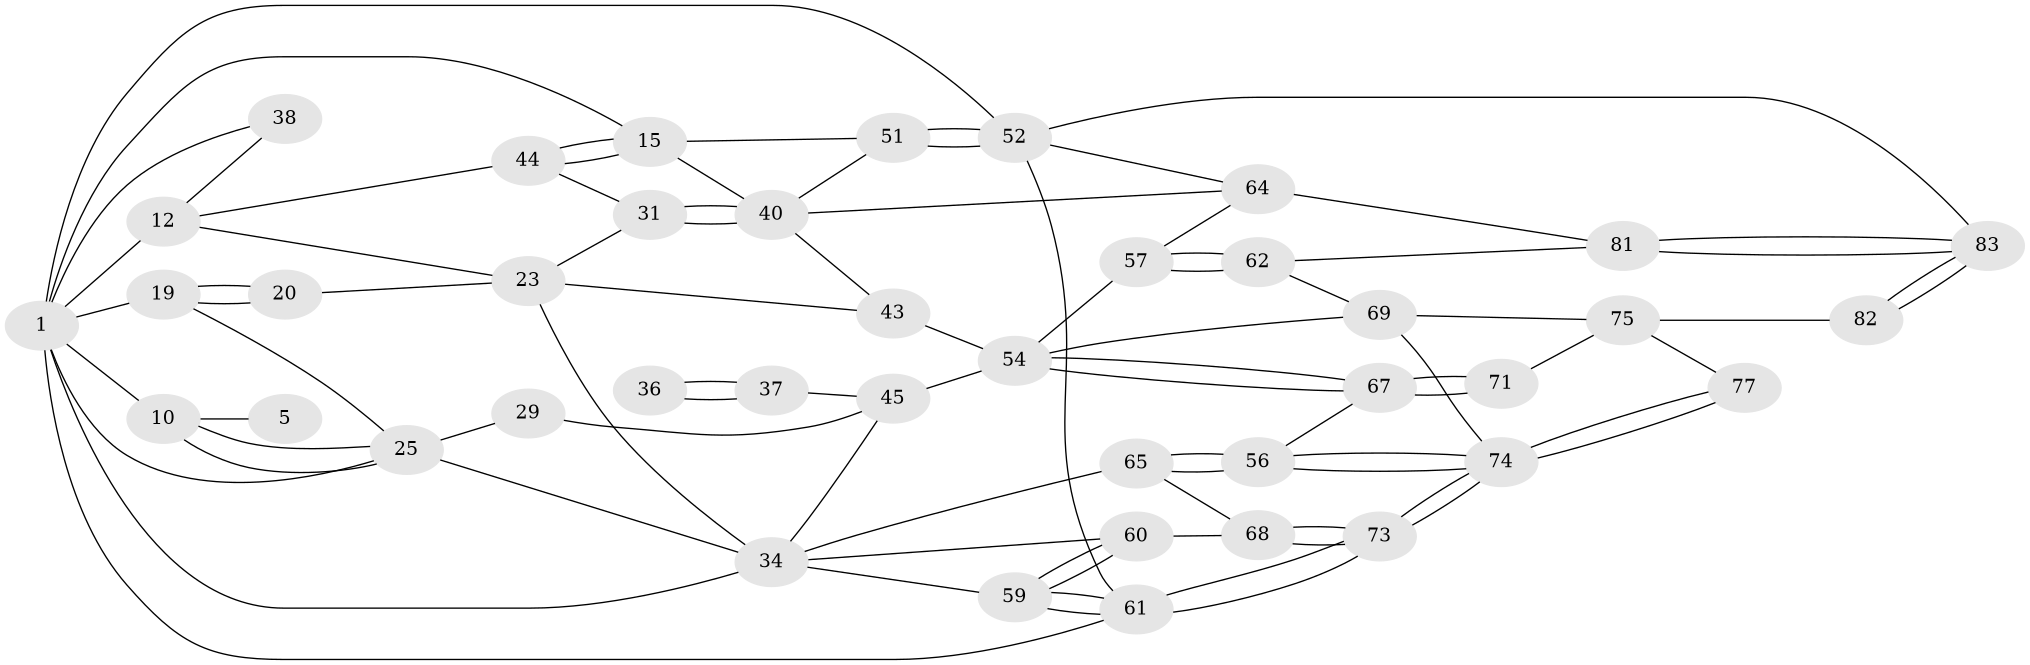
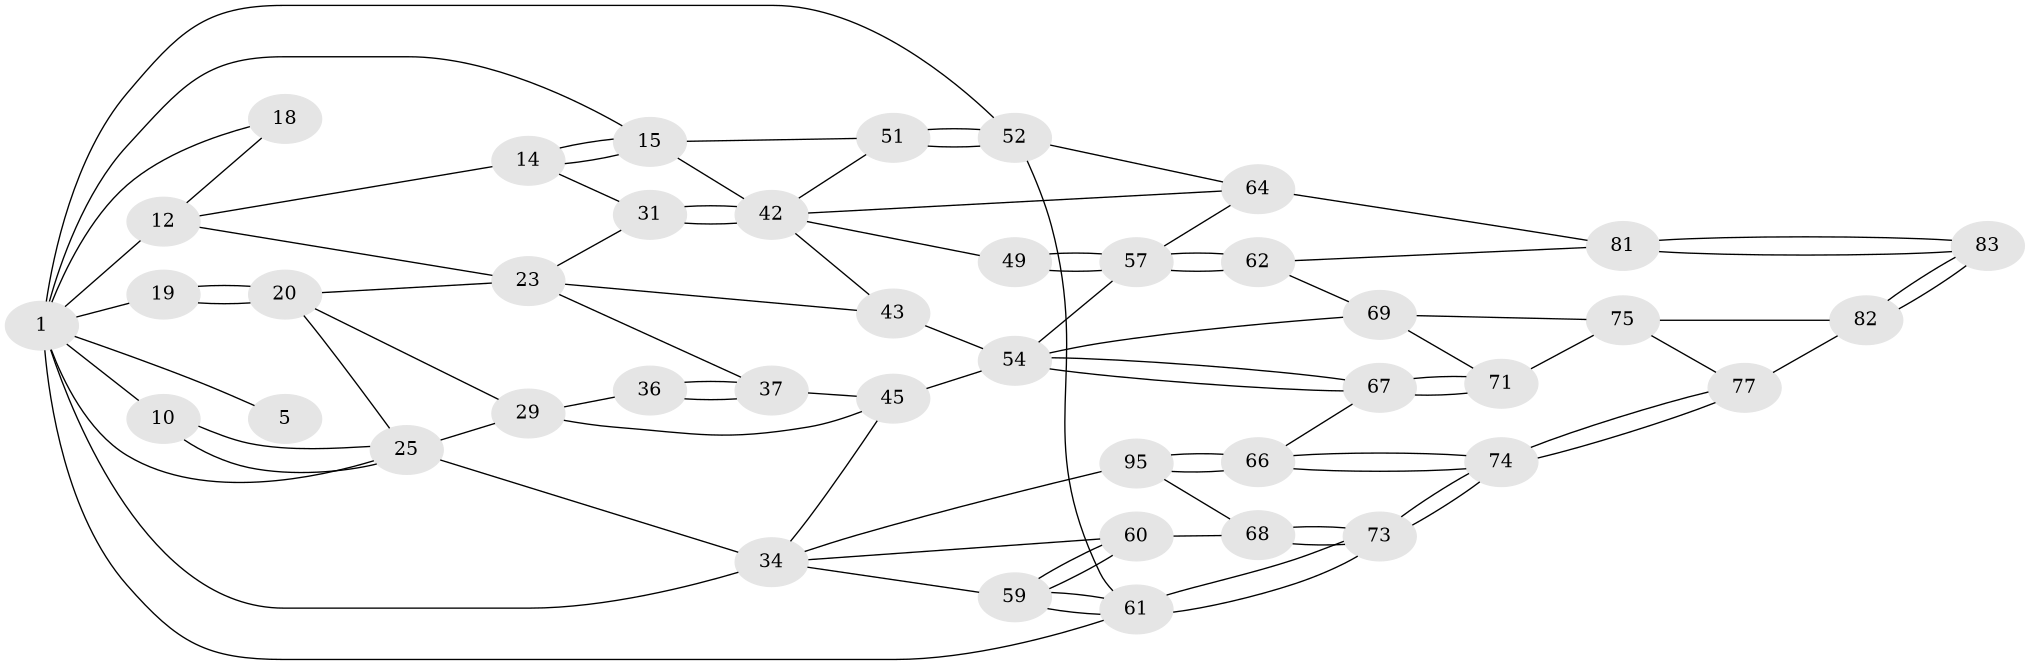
  graph {
    rankdir=LR
    node [color=gray90 style=filled]
    1 [super="+2+6"]
    5
    10
    12 [super="+16+13"]
    15 [super="+42"]
-   18 [label=38]
+   18
    19
    25 [super="+26"]
    34 [super="+35+47"]
    52 [super="+80+53"]
    61
-   14 [label=44]
+   14
    23 [super="+38+24"]
-   40 [super="+44+41"]
+   40 [super="+44+41" label=42]
    51
    20 [super="+21"]
    29 [super="+30+33"]
    45 [super="+46"]
    59
    60
-   65
+   65 [label=95]
    64 [super="+79"]
    83
    73
    31
    37
    43
+   49
    36
    54 [super="+55"]
    68
-   66 [label=56]
+   66
    57
    81
    67
    69 [super="+70+72"]
    62 [super="+63"]
    71
    75 [super="+78+76"]
    74
    77
    82
-   10 -- 5 [weight=2]
+   1 -- 5 [weight=2]
    1 -- 10 [weight=2]
    1 -- 12 [weight=2]
    1 -- 15
    1 -- 18 [weight=2]
    1 -- 19
    1 -- 25
    1 -- 34
    1 -- 52
    1 -- 61
    10 -- 25
    10 -- 25
    12 -- 18
    12 -- 14
    12 -- 23
    15 -- 40
    15 -- 51
-   19 -- 25
+   20 -- 25
    19 -- 20
    19 -- 20
    25 -- 34
    25 -- 29 [weight=2]
    34 -- 45
    34 -- 59
    34 -- 60
    34 -- 65
    52 -- 61
    52 -- 64
-   52 -- 83
    61 -- 73
    61 -- 73
    14 -- 15
    14 -- 15
    14 -- 31
    23 -- 31
-   23 -- 34
+   23 -- 37
    23 -- 43
    40 -- 51
    40 -- 64
    40 -- 43
+   40 -- 49 [weight=2]
    51 -- 52
    51 -- 52
    20 -- 23
+   20 -- 29
    29 -- 45
+   29 -- 36 [weight=2]
    45 -- 54
    59 -- 61
    59 -- 61
    59 -- 60
    59 -- 60
    60 -- 68
    65 -- 68
    65 -- 66
    65 -- 66
    64 -- 81
    73 -- 74
    73 -- 74
    31 -- 40
    31 -- 40
    37 -- 45
    43 -- 54
+   49 -- 57
+   49 -- 57
    36 -- 37
    36 -- 37
    54 -- 57
    54 -- 67
    54 -- 67
    54 -- 69
    68 -- 73
    68 -- 73
    66 -- 67
    66 -- 74
    66 -- 74
    57 -- 64
    57 -- 62
    57 -- 62
    81 -- 83
    81 -- 83
    67 -- 71
    67 -- 71
-   69 -- 74
+   69 -- 71
    69 -- 75 [weight=2]
    62 -- 81
    62 -- 69
    71 -- 75
    75 -- 77
    75 -- 82
    74 -- 77
    74 -- 77
+   77 -- 82
    82 -- 83
    82 -- 83
  }
